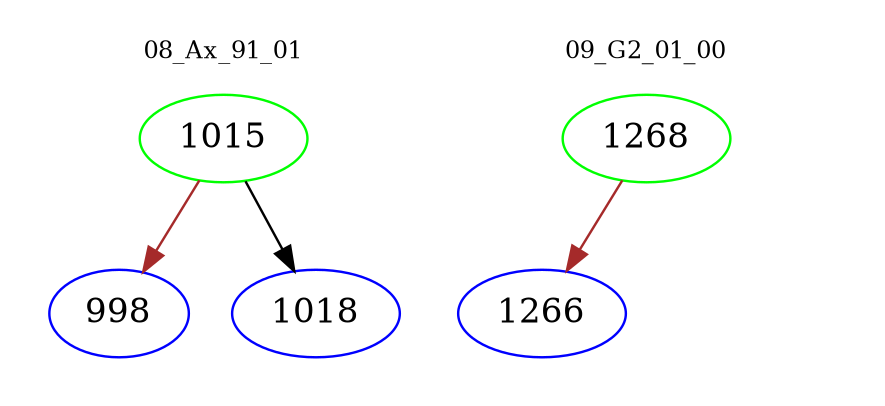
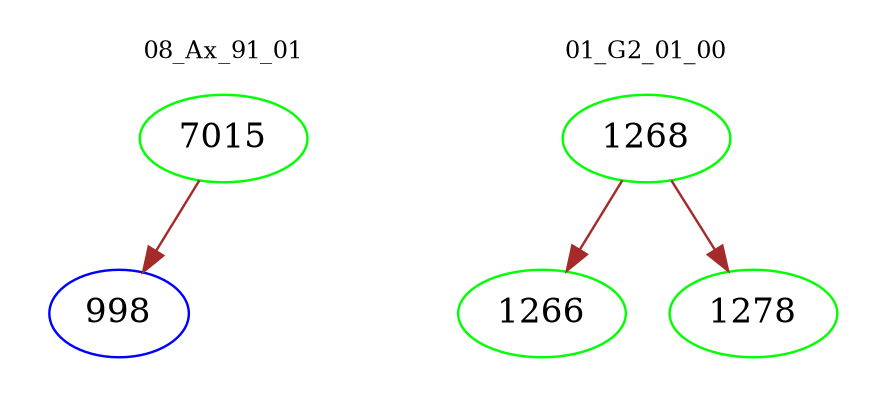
  digraph {
    node [color=green]
    edge [color=brown]
-   n1 [label=1015]
+   n1 [label=7015]
    n2 [color=blue label=998]
-   n3 [color=blue label=1018]
    n4 [label=1268]
-   n5 [color=blue label=1266]
+   n5 [label=1266]
+   n6 [label=1278]
    subgraph cluster_1 {
      color=white
      fontsize=10
      label="08_Ax_91_01"
      n1
      n2
-     n3
    }
    subgraph cluster_2 {
      color=white
      fontsize=10
-     label="09_G2_01_00"
+     label="01_G2_01_00"
      n4
      n5
+     n6
    }
    n1 -> n2
-   n1 -> n3 [color=black]
    n4 -> n5
+   n4 -> n6
  }
